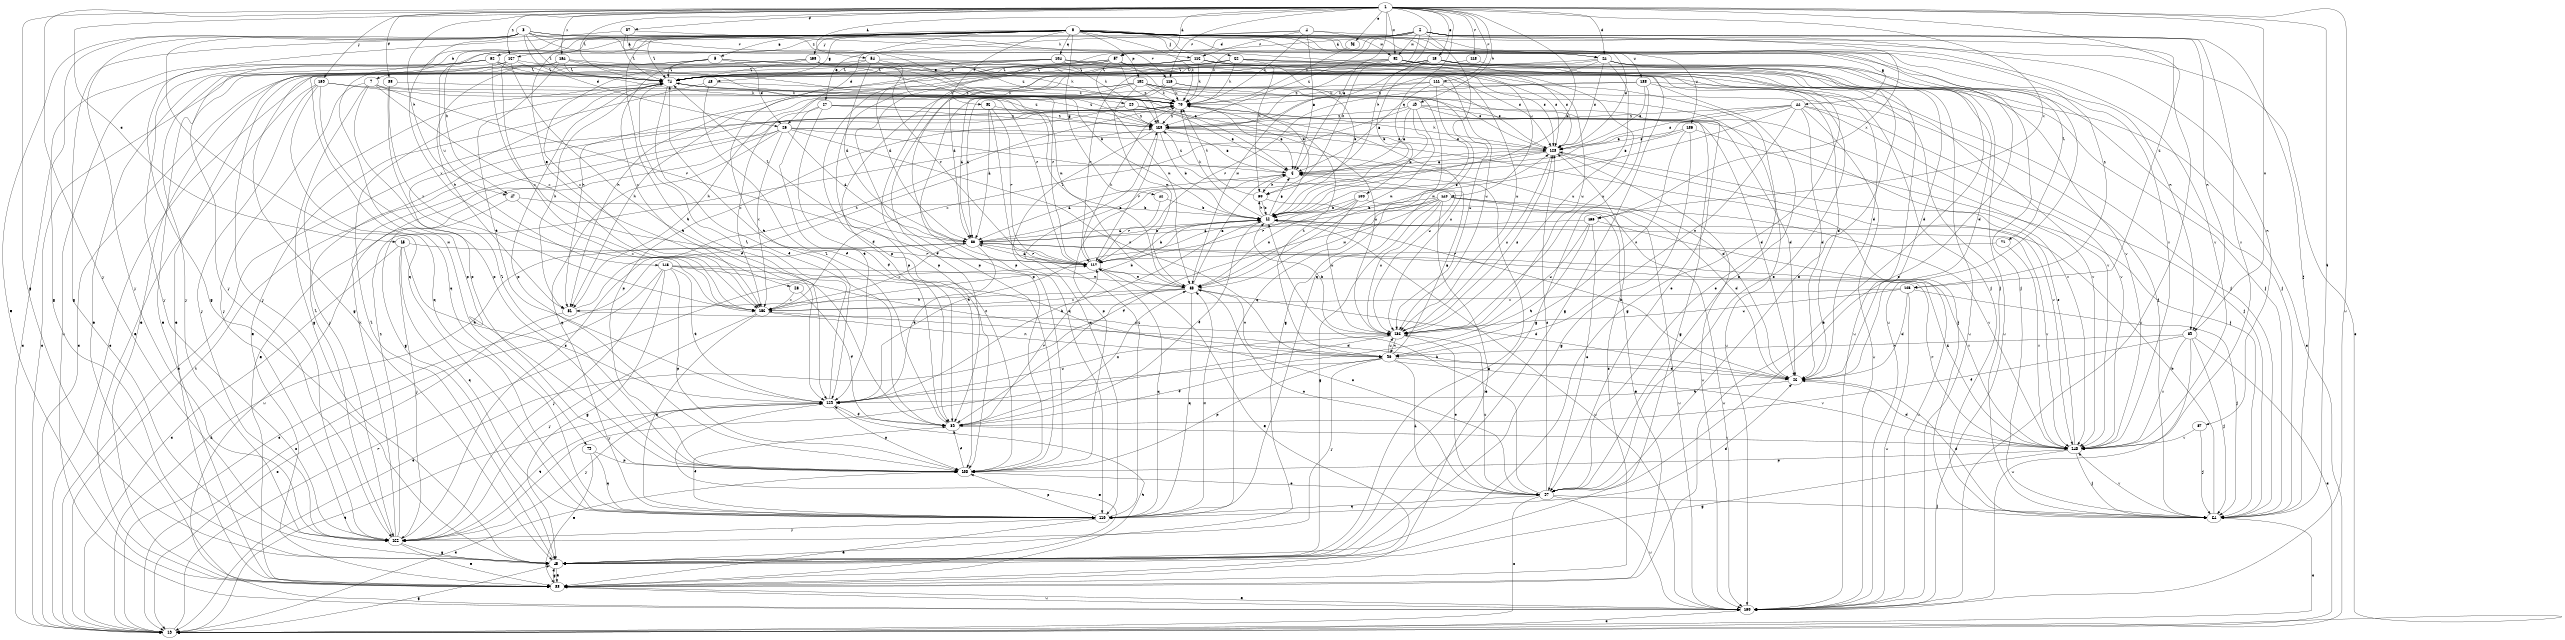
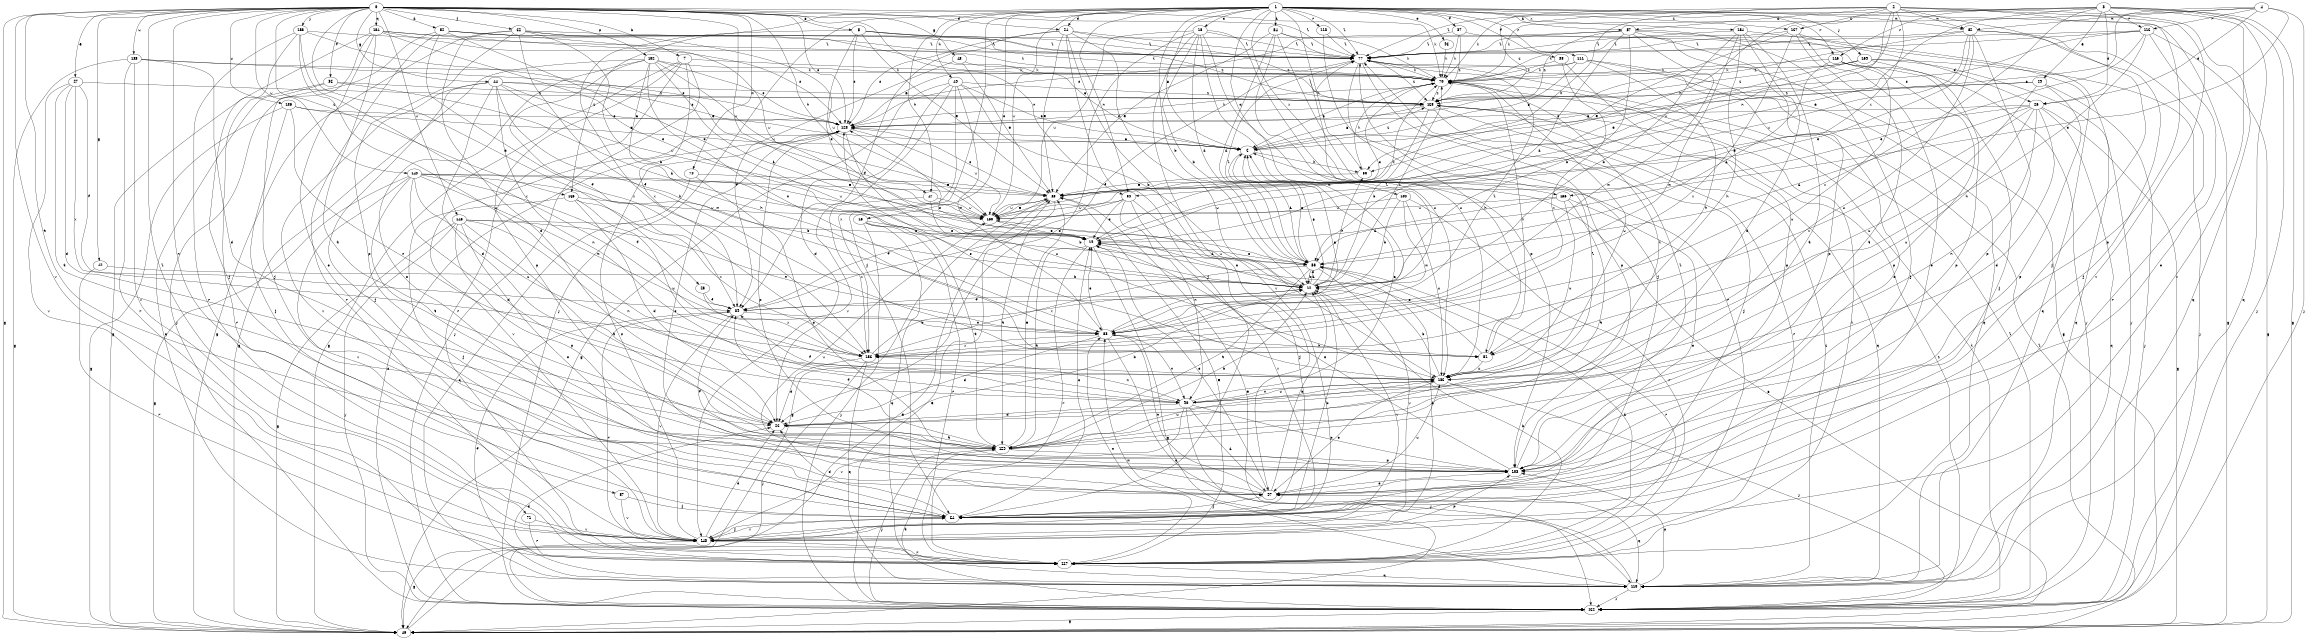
  strict digraph {
    fontname="DejaVu Sans Mono"
    node [fontname="DejaVu Sans Mono"]
    edge [fontname="DejaVu Sans Mono"]
    0
    5
    7
    24
    27
    28
    36
    42
    43
    44
    45
    47
    52
    62
    70
    71
-   77 [label=74]
+   77
    79
    87
    89
    102
    104
    123
    129
    133
    135
    143
    145
    149
    150
    158
    165
    168
    25
    33
    156
    19
    162
    103
    39
    117
    64
    136
    97
    26
    110
    58
    12
    6
    83
    90
    51
    1
    15
    18
    37
    38
    49
    50
    54
    57
    82
    96
    109
    111
    113
    115
    154
    155
    159
    167
    2
    3
    29
    116
    4
    0 -> 5 [label=a]
    0 -> 7 [label=b]
    0 -> 24 [label=d]
    0 -> 27 [label=e]
    0 -> 28 [label=e]
    0 -> 36 [label=f]
    0 -> 42 [label=g]
    0 -> 43 [label=g]
    0 -> 44 [label=g]
    0 -> 45 [label=g]
    0 -> 47 [label=h]
    0 -> 52 [label=i]
    0 -> 62 [label=j]
    0 -> 70 [label=k]
    0 -> 71 [label=l]
    0 -> 77 [label=l]
    0 -> 79 [label=m]
    0 -> 87 [label=n]
    0 -> 89 [label=n]
    0 -> 102 [label=p]
    0 -> 104 [label=q]
    0 -> 123 [label=s]
    0 -> 129 [label=t]
    0 -> 133 [label=u]
    0 -> 135 [label=u]
    0 -> 143 [label=v]
    0 -> 145 [label=w]
    0 -> 149 [label=w]
    0 -> 150 [label=w]
    0 -> 158 [label=y]
    0 -> 165 [label=z]
    5 -> 77 [label=l]
    5 -> 123 [label=s]
    5 -> 168 [label=z]
    5 -> 25 [label=d]
    5 -> 33 [label=e]
    5 -> 156 [label=x]
    5 -> 19 [label=c]
    7 -> 45 [label=g]
    7 -> 70 [label=k]
    7 -> 162 [label=y]
    7 -> 103 [label=p]
    7 -> 39 [label=f]
    7 -> 117 [label=r]
    24 -> 77 [label=l]
    24 -> 123 [label=s]
    24 -> 168 [label=z]
    24 -> 33 [label=e]
    24 -> 39 [label=f]
    24 -> 64 [label=j]
    24 -> 136 [label=u]
    24 -> 97 [label=o]
    27 -> 129 [label=t]
    27 -> 143 [label=v]
    27 -> 168 [label=z]
    27 -> 156 [label=x]
    27 -> 39 [label=f]
    27 -> 26 [label=d]
    28 -> 156 [label=x]
    28 -> 39 [label=f]
    36 -> 168 [label=z]
    36 -> 117 [label=r]
    36 -> 110 [label=q]
    36 -> 58 [label=i]
    42 -> 117 [label=r]
    42 -> 12 [label=b]
    43 -> 70 [label=k]
    43 -> 33 [label=e]
    43 -> 39 [label=f]
    44 -> 123 [label=s]
    44 -> 143 [label=v]
    44 -> 150 [label=w]
    44 -> 168 [label=z]
    44 -> 64 [label=j]
    44 -> 26 [label=d]
    44 -> 6 [label=a]
    44 -> 83 [label=m]
    44 -> 90 [label=n]
    45 -> 77 [label=l]
    45 -> 33 [label=e]
    45 -> 6 [label=a]
    47 -> 150 [label=w]
    47 -> 156 [label=x]
    47 -> 12 [label=b]
    52 -> 77 [label=l]
    52 -> 150 [label=w]
    52 -> 156 [label=x]
    52 -> 19 [label=c]
    52 -> 162 [label=y]
    52 -> 117 [label=r]
    52 -> 6 [label=a]
    62 -> 45 [label=g]
    62 -> 70 [label=k]
    62 -> 77 [label=l]
    62 -> 150 [label=w]
    62 -> 103 [label=p]
    62 -> 26 [label=d]
    62 -> 12 [label=b]
    62 -> 51 [label=h]
    70 -> 168 [label=z]
    70 -> 19 [label=c]
    70 -> 136 [label=u]
    70 -> 6 [label=a]
    71 -> 143 [label=v]
    71 -> 117 [label=r]
    77 -> 70 [label=k]
    77 -> 168 [label=z]
    77 -> 103 [label=p]
    77 -> 39 [label=f]
    77 -> 51 [label=h]
    79 -> 33 [label=e]
    79 -> 103 [label=p]
    79 -> 110 [label=q]
    87 -> 143 [label=v]
    87 -> 64 [label=j]
    89 -> 143 [label=v]
    89 -> 150 [label=w]
    89 -> 19 [label=c]
    89 -> 39 [label=f]
    89 -> 64 [label=j]
    89 -> 90 [label=n]
    102 -> 45 [label=g]
    102 -> 70 [label=k]
    102 -> 123 [label=s]
    102 -> 150 [label=w]
    102 -> 39 [label=f]
    102 -> 97 [label=o]
    102 -> 58 [label=i]
    102 -> 83 [label=m]
    102 -> 51 [label=h]
    104 -> 45 [label=g]
    104 -> 70 [label=k]
    104 -> 77 [label=l]
    104 -> 123 [label=s]
    104 -> 129 [label=t]
    104 -> 19 [label=c]
    104 -> 64 [label=j]
    104 -> 97 [label=o]
    123 -> 70 [label=k]
    123 -> 143 [label=v]
    123 -> 150 [label=w]
    123 -> 103 [label=p]
    123 -> 136 [label=u]
    123 -> 6 [label=a]
    129 -> 77 [label=l]
    129 -> 33 [label=e]
    129 -> 162 [label=y]
    129 -> 103 [label=p]
    129 -> 39 [label=f]
    129 -> 136 [label=u]
    129 -> 12 [label=b]
    133 -> 45 [label=g]
    133 -> 70 [label=k]
    133 -> 123 [label=s]
    133 -> 143 [label=v]
    133 -> 117 [label=r]
    133 -> 26 [label=d]
    135 -> 45 [label=g]
    135 -> 123 [label=s]
    135 -> 64 [label=j]
    135 -> 6 [label=a]
    135 -> 90 [label=n]
    143 -> 45 [label=g]
    143 -> 123 [label=s]
    143 -> 103 [label=p]
    143 -> 117 [label=r]
    143 -> 64 [label=j]
    143 -> 26 [label=d]
    143 -> 58 [label=i]
    145 -> 45 [label=g]
    145 -> 129 [label=t]
    145 -> 19 [label=c]
    145 -> 162 [label=y]
    145 -> 103 [label=p]
    145 -> 97 [label=o]
    145 -> 83 [label=m]
    145 -> 90 [label=n]
    149 -> 45 [label=g]
    149 -> 129 [label=t]
    149 -> 143 [label=v]
    149 -> 150 [label=w]
    149 -> 33 [label=e]
    149 -> 39 [label=f]
    149 -> 136 [label=u]
    149 -> 26 [label=d]
    149 -> 12 [label=b]
    149 -> 83 [label=m]
    150 -> 33 [label=e]
    150 -> 19 [label=c]
    158 -> 77 [label=l]
    158 -> 33 [label=e]
    158 -> 156 [label=x]
    158 -> 117 [label=r]
    158 -> 64 [label=j]
    158 -> 136 [label=u]
    165 -> 150 [label=w]
    165 -> 156 [label=x]
    165 -> 64 [label=j]
    165 -> 136 [label=u]
    165 -> 26 [label=d]
    168 -> 123 [label=s]
    168 -> 117 [label=r]
    168 -> 64 [label=j]
    168 -> 110 [label=q]
    168 -> 12 [label=b]
    168 -> 6 [label=a]
    25 -> 45 [label=g]
    25 -> 123 [label=s]
    25 -> 33 [label=e]
    25 -> 156 [label=x]
    25 -> 136 [label=u]
    25 -> 26 [label=d]
    25 -> 110 [label=q]
    25 -> 58 [label=i]
    25 -> 90 [label=n]
    33 -> 45 [label=g]
    33 -> 123 [label=s]
    33 -> 129 [label=t]
    33 -> 150 [label=w]
    156 -> 162 [label=y]
    156 -> 26 [label=d]
    156 -> 110 [label=q]
    156 -> 12 [label=b]
    156 -> 90 [label=n]
    19 -> 45 [label=g]
    19 -> 70 [label=k]
    19 -> 129 [label=t]
    19 -> 117 [label=r]
    19 -> 58 [label=i]
    162 -> 45 [label=g]
    162 -> 70 [label=k]
    162 -> 77 [label=l]
    162 -> 123 [label=s]
    162 -> 129 [label=t]
    162 -> 168 [label=z]
    162 -> 33 [label=e]
    103 -> 77 [label=l]
    103 -> 19 [label=c]
    103 -> 39 [label=f]
    103 -> 97 [label=o]
    39 -> 77 [label=l]
    39 -> 143 [label=v]
    39 -> 117 [label=r]
    39 -> 83 [label=m]
    117 -> 70 [label=k]
    117 -> 33 [label=e]
    117 -> 110 [label=q]
    117 -> 58 [label=i]
    117 -> 12 [label=b]
    117 -> 83 [label=m]
    64 -> 143 [label=v]
    64 -> 19 [label=c]
    64 -> 26 [label=d]
    64 -> 12 [label=b]
    136 -> 123 [label=s]
    136 -> 162 [label=y]
    136 -> 97 [label=o]
    136 -> 12 [label=b]
    136 -> 90 [label=n]
    97 -> 123 [label=s]
    97 -> 150 [label=w]
    97 -> 19 [label=c]
    97 -> 64 [label=j]
    97 -> 136 [label=u]
    97 -> 110 [label=q]
    97 -> 12 [label=b]
    97 -> 83 [label=m]
    26 -> 129 [label=t]
    26 -> 12 [label=b]
    110 -> 168 [label=z]
    110 -> 33 [label=e]
    110 -> 162 [label=y]
    110 -> 103 [label=p]
    110 -> 39 [label=f]
    110 -> 26 [label=d]
    110 -> 83 [label=m]
    58 -> 77 [label=l]
    58 -> 129 [label=t]
    58 -> 143 [label=v]
    58 -> 156 [label=x]
    58 -> 19 [label=c]
    58 -> 117 [label=r]
    58 -> 12 [label=b]
    58 -> 6 [label=a]
    12 -> 70 [label=k]
    12 -> 123 [label=s]
    12 -> 143 [label=v]
    12 -> 150 [label=w]
    12 -> 39 [label=f]
    12 -> 58 [label=i]
    12 -> 6 [label=a]
    12 -> 50 [label=h]
    6 -> 168 [label=z]
    6 -> 58 [label=i]
    6 -> 50 [label=h]
    83 -> 77 [label=l]
    83 -> 156 [label=x]
    83 -> 19 [label=c]
    83 -> 26 [label=d]
    83 -> 110 [label=q]
    83 -> 6 [label=a]
    83 -> 90 [label=n]
    83 -> 51 [label=h]
    90 -> 70 [label=k]
    90 -> 143 [label=v]
    90 -> 162 [label=y]
    90 -> 103 [label=p]
    90 -> 39 [label=f]
    90 -> 136 [label=u]
    90 -> 97 [label=i]
    90 -> 26 [label=d]
    90 -> 6 [label=a]
    51 -> 70 [label=k]
    51 -> 19 [label=c]
    51 -> 136 [label=u]
    1 -> 24 [label=d]
    1 -> 45 [label=g]
    1 -> 47 [label=h]
    1 -> 77 [label=l]
    1 -> 89 [label=n]
    1 -> 150 [label=w]
    1 -> 165 [label=z]
    1 -> 162 [label=y]
-   1 -> 64 [label=t]
+   1 -> 64 [label=j]
    1 -> 12 [label=b]
    1 -> 6 [label=a]
    1 -> 15 [label=c]
    1 -> 18 [label=c]
    1 -> 37 [label=f]
    1 -> 38 [label=f]
    1 -> 49 [label=h]
    1 -> 50 [label=h]
    1 -> 54 [label=i]
    1 -> 57 [label=i]
    1 -> 82 [label=m]
    1 -> 96 [label=o]
    1 -> 109 [label=q]
    1 -> 111 [label=r]
    1 -> 113 [label=r]
    1 -> 115 [label=r]
    1 -> 154 [label=x]
    1 -> 155 [label=x]
    1 -> 159 [label=y]
    1 -> 167 [label=z]
    15 -> 129 [label=t]
    15 -> 19 [label=c]
    15 -> 162 [label=y]
    15 -> 117 [label=r]
    15 -> 110 [label=q]
    18 -> 77 [label=l]
    18 -> 143 [label=v]
    18 -> 150 [label=w]
    18 -> 103 [label=p]
    18 -> 136 [label=u]
    18 -> 26 [label=d]
    18 -> 58 [label=i]
    18 -> 12 [label=b]
    18 -> 83 [label=m]
    37 -> 45 [label=g]
-   37 -> 24 [label=k]
+   37 -> 70 [label=k]
    37 -> 77 [label=l]
    37 -> 168 [label=z]
    38 -> 70 [label=k]
    38 -> 156 [label=x]
    38 -> 103 [label=p]
    49 -> 45 [label=g]
    49 -> 143 [label=v]
    49 -> 168 [label=z]
    49 -> 156 [label=x]
    49 -> 26 [label=d]
    49 -> 12 [label=b]
    49 -> 6 [label=a]
    49 -> 83 [label=m]
    50 -> 70 [label=k]
    50 -> 33 [label=e]
-   50 -> 12 [label=b]
    54 -> 70 [label=k]
    54 -> 77 [label=l]
    54 -> 33 [label=e]
    54 -> 117 [label=r]
    54 -> 136 [label=u]
    54 -> 58 [label=i]
    57 -> 77 [label=l]
    57 -> 123 [label=s]
    57 -> 168 [label=z]
    57 -> 162 [label=y]
    57 -> 103 [label=p]
    57 -> 64 [label=j]
    57 -> 58 [label=i]
    57 -> 12 [label=b]
    57 -> 83 [label=m]
    82 -> 77 [label=l]
    82 -> 150 [label=w]
    82 -> 168 [label=z]
    82 -> 19 [label=c]
    82 -> 103 [label=p]
    82 -> 117 [label=r]
    82 -> 64 [label=j]
    82 -> 136 [label=u]
    96 -> 70 [label=k]
    109 -> 150 [label=w]
    109 -> 117 [label=r]
    109 -> 136 [label=u]
    109 -> 12 [label=b]
    109 -> 83 [label=m]
    111 -> 70 [label=k]
    111 -> 123 [label=s]
    111 -> 97 [label=o]
    111 -> 110 [label=q]
    111 -> 6 [label=a]
    111 -> 51 [label=h]
    113 -> 77 [label=l]
    113 -> 64 [label=j]
    115 -> 70 [label=k]
    115 -> 103 [label=p]
    115 -> 64 [label=j]
    115 -> 136 [label=u]
    115 -> 58 [label=i]
    154 -> 77 [label=l]
    154 -> 129 [label=t]
    154 -> 162 [label=y]
    154 -> 26 [label=d]
    154 -> 12 [label=b]
    154 -> 83 [label=m]
    154 -> 51 [label=h]
    155 -> 129 [label=t]
    155 -> 150 [label=w]
    155 -> 136 [label=u]
    155 -> 97 [label=o]
    155 -> 58 [label=i]
    159 -> 70 [label=k]
    159 -> 168 [label=z]
    159 -> 33 [label=e]
    159 -> 162 [label=y]
    159 -> 103 [label=p]
    159 -> 110 [label=q]
    167 -> 77 [label=l]
    167 -> 129 [label=t]
    167 -> 33 [label=e]
    167 -> 156 [label=x]
    167 -> 97 [label=o]
    167 -> 110 [label=q]
    2 -> 70 [label=k]
    2 -> 89 [label=n]
    2 -> 143 [label=v]
    2 -> 150 [label=w]
    2 -> 168 [label=z]
    2 -> 103 [label=p]
    2 -> 64 [label=j]
    2 -> 110 [label=q]
    2 -> 50 [label=h]
    2 -> 57 [label=i]
    2 -> 82 [label=m]
    2 -> 155 [label=x]
    2 -> 167 [label=z]
    3 -> 45 [label=g]
    3 -> 77 [label=l]
    3 -> 143 [label=v]
    3 -> 25 [label=d]
    3 -> 33 [label=e]
    3 -> 156 [label=x]
    3 -> 162 [label=y]
    3 -> 110 [label=q]
    3 -> 50 [label=h]
    3 -> 115 [label=r]
    3 -> 29 [label=e]
    3 -> 116 [label=r]
    29 -> 168 [label=z]
    29 -> 162 [label=y]
    29 -> 103 [label=p]
    29 -> 136 [label=u]
    29 -> 6 [label=a]
    116 -> 45 [label=g]
    116 -> 70 [label=k]
    116 -> 77 [label=l]
    116 -> 123 [label=s]
    116 -> 19 [label=c]
    116 -> 97 [label=o]
    116 -> 51 [label=h]
    4 -> 70 [label=k]
    4 -> 25 [label=d]
    4 -> 19 [label=c]
    4 -> 162 [label=y]
    4 -> 6 [label=a]
    4 -> 82 [label=m]
    4 -> 116 [label=r]
  }
